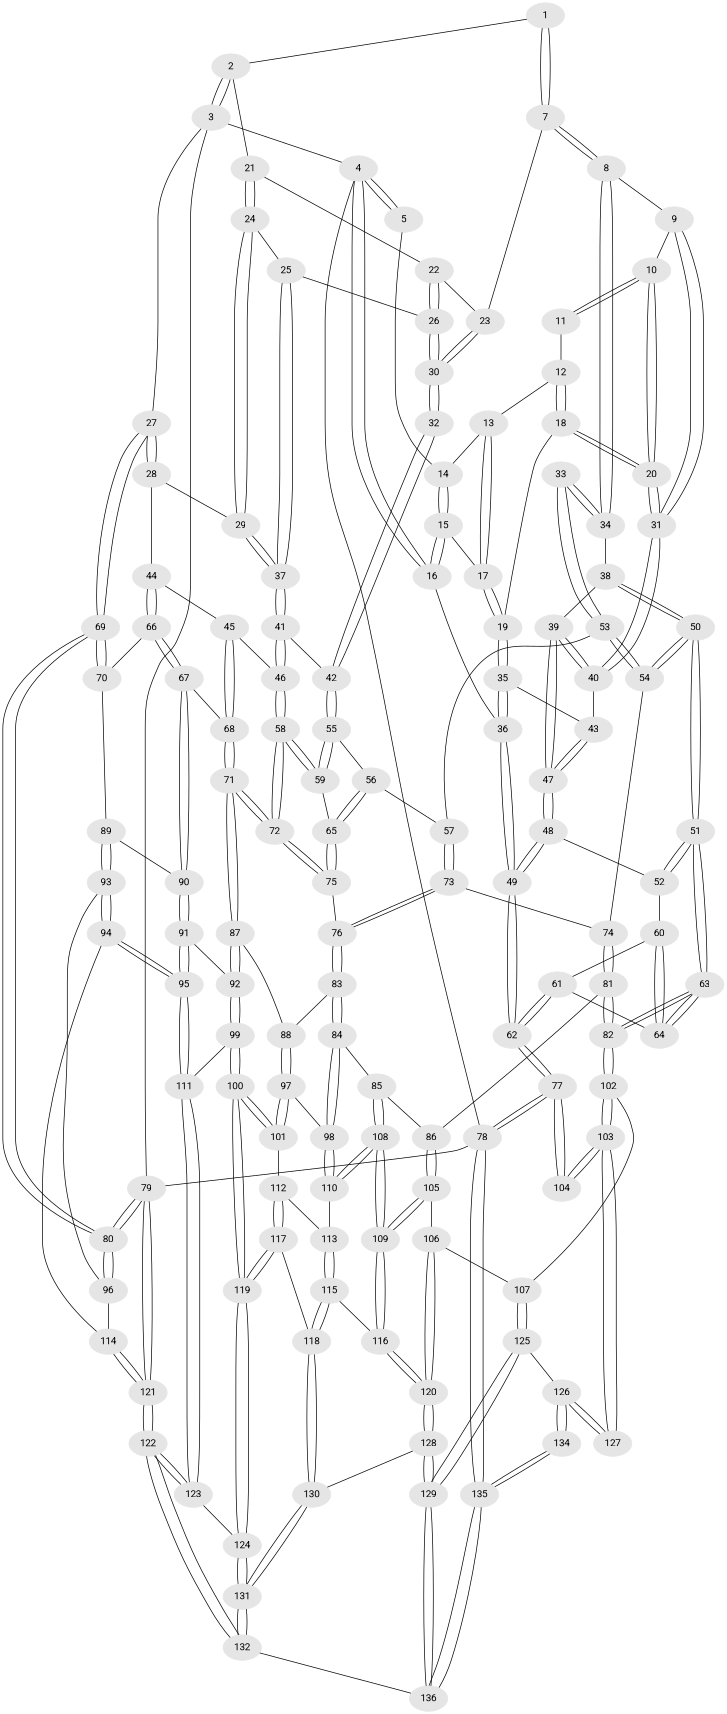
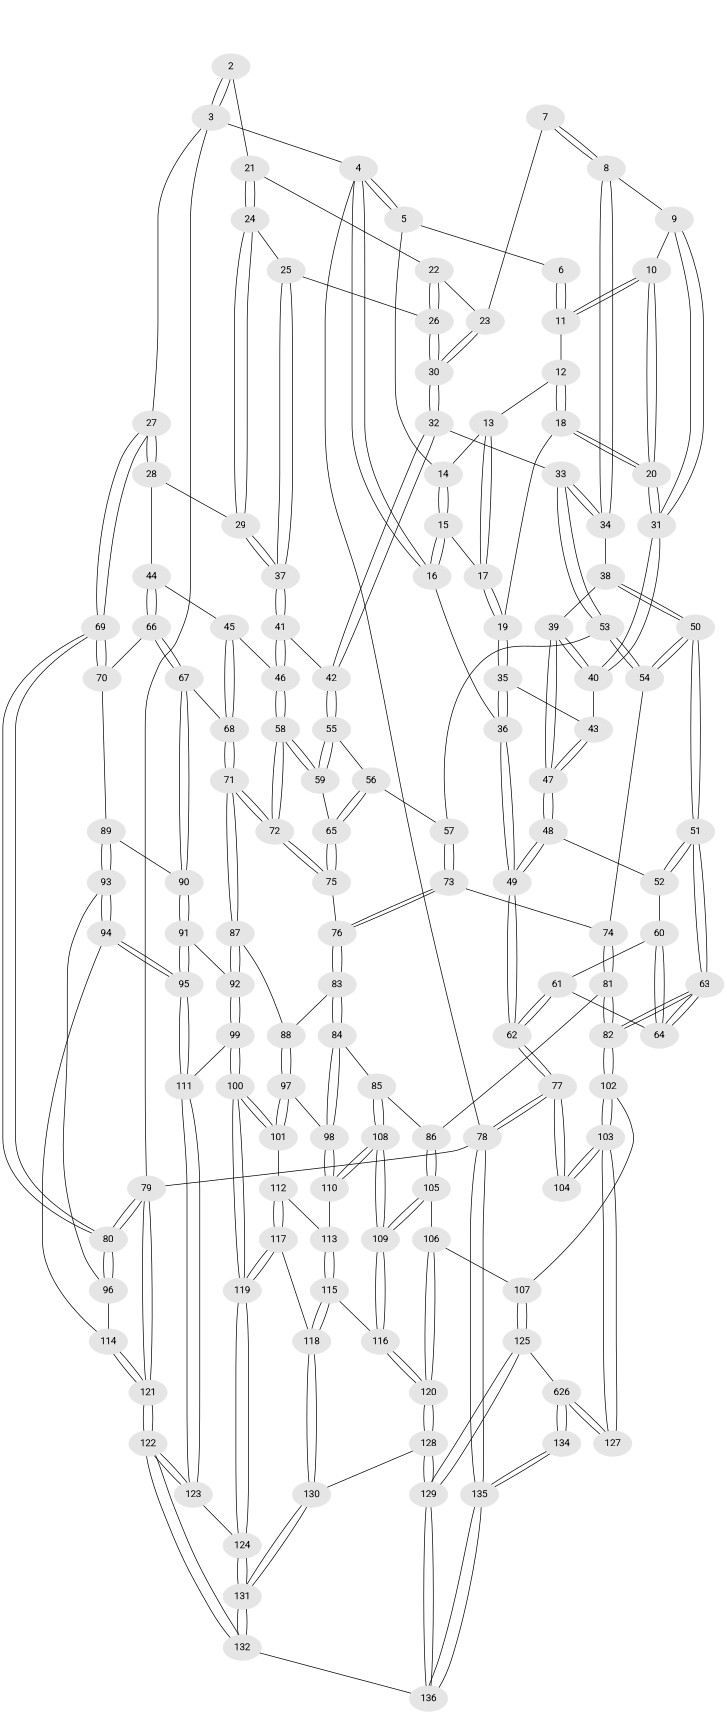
  graph {
    fontname=Roboto
    node [color=gray90 fontname=Roboto style=filled]
    edge [fontname=Roboto]
-   1
    2
    7
    3
    21
    8
    23
    4
    27
    79
    22
    24
    5
    16
    78
    28
    69
    80
    121
+   6
    14
    36
    135
    11
    15
    12
    9
    34
    30
    10
    31
    38
    20
    40
    13
    18
    17
    19
    49
    35
    43
    26
    25
    29
    32
    37
    41
    44
    70
    45
    66
    33
    42
    53
    55
    54
    57
    39
    50
    47
    62
    46
    51
    48
    58
    56
    59
    68
    67
    71
    72
    52
    60
    77
    63
    74
    64
    82
    61
    73
    81
    65
    75
    76
    104
    102
    90
    89
    91
    87
    96
    93
    88
    92
    83
    86
    84
    136
    122
    114
    105
    103
    107
    85
    98
    97
    108
    110
    109
    106
    99
    101
    94
    95
    111
    100
    123
    112
    113
    119
    124
    117
    127
    125
    120
    116
    128
-   126
+   126 [label=626]
    129
    115
    118
    130
    131
    132
    134
-   1 -- 2
-   1 -- 7
-   1 -- 7
    2 -- 3
    2 -- 3
    2 -- 21
    7 -- 8
    7 -- 8
    7 -- 23
    3 -- 4
    3 -- 27
    3 -- 79
    21 -- 22
    21 -- 24
    21 -- 24
    8 -- 9
    8 -- 34
    8 -- 34
    23 -- 30
    23 -- 30
    4 -- 5
    4 -- 5
    4 -- 16
    4 -- 16
    4 -- 78
    27 -- 28
    27 -- 28
    27 -- 69
    27 -- 69
    79 -- 80
    79 -- 80
    79 -- 121
    79 -- 121
    22 -- 23
    22 -- 26
    22 -- 26
    24 -- 25
    24 -- 29
    24 -- 29
+   5 -- 6
    5 -- 14
    16 -- 36
    78 -- 79
    78 -- 135
    78 -- 135
    28 -- 29
    28 -- 44
    69 -- 80
    69 -- 80
    69 -- 70
    69 -- 70
    80 -- 96
    80 -- 96
    121 -- 122
    121 -- 122
+   6 -- 11
+   6 -- 11
    14 -- 15
    14 -- 15
    36 -- 49
    36 -- 49
    135 -- 136
    135 -- 136
    11 -- 12
    15 -- 16
    15 -- 16
    15 -- 17
    12 -- 13
    12 -- 18
    12 -- 18
    9 -- 10
    9 -- 31
    9 -- 31
    34 -- 38
    30 -- 32
    30 -- 32
    10 -- 11
    10 -- 11
    10 -- 20
    10 -- 20
    31 -- 40
    31 -- 40
    38 -- 39
    38 -- 50
    38 -- 50
    20 -- 31
    20 -- 31
    40 -- 43
    13 -- 14
    13 -- 17
    13 -- 17
    18 -- 20
    18 -- 20
    18 -- 19
    17 -- 19
    17 -- 19
    19 -- 35
    19 -- 35
    49 -- 62
    49 -- 62
    35 -- 36
    35 -- 36
    35 -- 43
    43 -- 47
    43 -- 47
    26 -- 30
    26 -- 30
    25 -- 26
    25 -- 37
    25 -- 37
    29 -- 37
    29 -- 37
+   32 -- 33
    32 -- 42
    32 -- 42
    37 -- 41
    37 -- 41
    41 -- 42
    41 -- 46
    41 -- 46
    44 -- 45
    44 -- 66
    44 -- 66
    70 -- 89
    45 -- 46
    45 -- 68
    45 -- 68
    66 -- 70
    66 -- 67
    66 -- 67
    33 -- 34
    33 -- 34
    33 -- 53
    33 -- 53
    42 -- 55
    42 -- 55
    53 -- 54
    53 -- 54
    53 -- 57
    55 -- 56
    55 -- 59
    55 -- 59
    54 -- 74
    57 -- 73
    57 -- 73
    39 -- 40
    39 -- 40
    39 -- 47
    39 -- 47
    50 -- 54
    50 -- 54
    50 -- 51
    50 -- 51
    47 -- 48
    47 -- 48
    62 -- 77
    62 -- 77
    46 -- 58
    46 -- 58
    51 -- 52
    51 -- 52
    51 -- 63
    51 -- 63
    48 -- 49
    48 -- 49
    48 -- 52
    58 -- 59
    58 -- 59
    58 -- 72
    58 -- 72
    56 -- 57
    56 -- 65
    56 -- 65
    59 -- 65
    68 -- 71
    68 -- 71
    67 -- 68
    67 -- 90
    67 -- 90
    71 -- 72
    71 -- 72
    71 -- 87
    71 -- 87
    72 -- 75
    72 -- 75
    52 -- 60
    60 -- 64
    60 -- 64
    60 -- 61
    77 -- 78
    77 -- 78
    77 -- 104
    77 -- 104
    63 -- 64
    63 -- 64
    63 -- 82
    63 -- 82
    74 -- 81
    74 -- 81
    82 -- 102
    82 -- 102
    61 -- 62
    61 -- 62
    61 -- 64
    73 -- 74
    73 -- 76
    73 -- 76
    81 -- 82
    81 -- 82
    81 -- 86
    65 -- 75
    65 -- 75
    75 -- 76
    76 -- 83
    76 -- 83
    102 -- 103
    102 -- 103
    102 -- 107
    90 -- 91
    90 -- 91
    89 -- 90
    89 -- 93
    89 -- 93
    91 -- 92
    91 -- 95
    91 -- 95
    87 -- 88
    87 -- 92
    87 -- 92
    96 -- 114
    93 -- 96
    93 -- 94
    93 -- 94
    88 -- 97
    88 -- 97
    92 -- 99
    92 -- 99
    83 -- 88
    83 -- 84
    83 -- 84
    86 -- 105
    86 -- 105
    84 -- 85
    84 -- 98
    84 -- 98
    122 -- 123
    122 -- 123
    122 -- 132
    122 -- 132
    114 -- 121
    114 -- 121
    105 -- 109
    105 -- 109
    105 -- 106
    103 -- 104
    103 -- 104
    103 -- 127
    103 -- 127
    107 -- 125
    107 -- 125
    85 -- 86
    85 -- 108
    85 -- 108
    98 -- 110
    98 -- 110
    97 -- 98
    97 -- 101
    97 -- 101
    108 -- 110
    108 -- 110
    108 -- 109
    108 -- 109
    110 -- 113
    109 -- 116
    109 -- 116
    106 -- 107
    106 -- 120
    106 -- 120
    99 -- 111
    99 -- 100
    99 -- 100
    101 -- 112
    94 -- 114
    94 -- 95
    94 -- 95
    95 -- 111
    95 -- 111
    111 -- 123
    111 -- 123
    100 -- 101
    100 -- 101
    100 -- 119
    100 -- 119
    123 -- 124
    112 -- 113
    112 -- 117
    112 -- 117
    113 -- 115
    113 -- 115
    119 -- 124
    119 -- 124
    124 -- 131
    124 -- 131
    117 -- 119
    117 -- 119
    117 -- 118
    125 -- 126
    125 -- 129
    125 -- 129
    120 -- 128
    120 -- 128
    116 -- 120
    116 -- 120
    128 -- 129
    128 -- 129
    128 -- 130
    126 -- 127
    126 -- 127
    126 -- 134
    126 -- 134
    129 -- 136
    129 -- 136
    115 -- 116
    115 -- 118
    115 -- 118
    118 -- 130
    118 -- 130
    130 -- 131
    130 -- 131
    131 -- 132
    131 -- 132
    132 -- 136
    134 -- 135
    134 -- 135
  }
